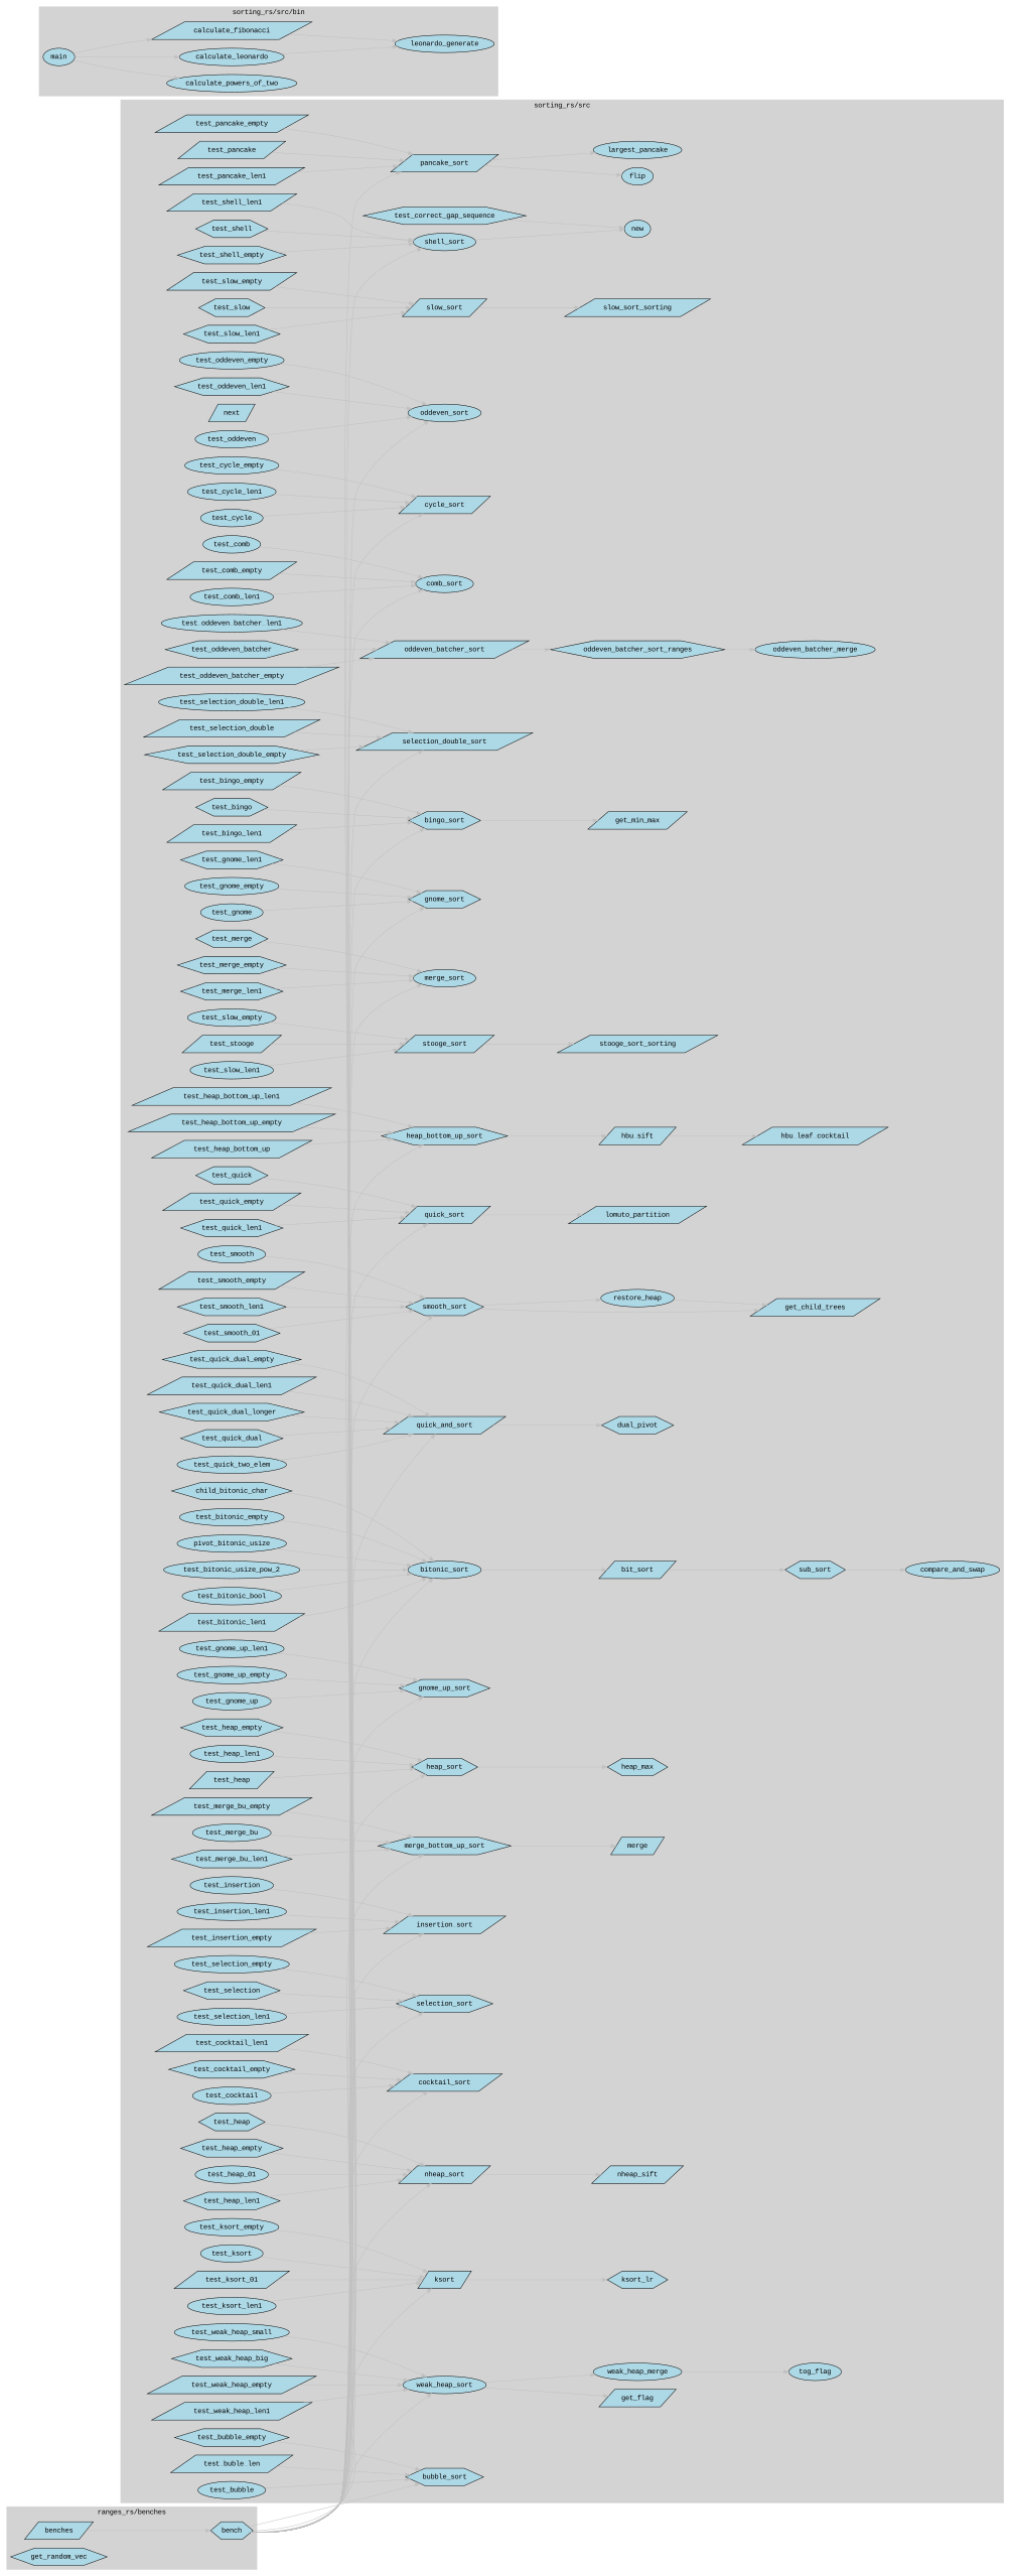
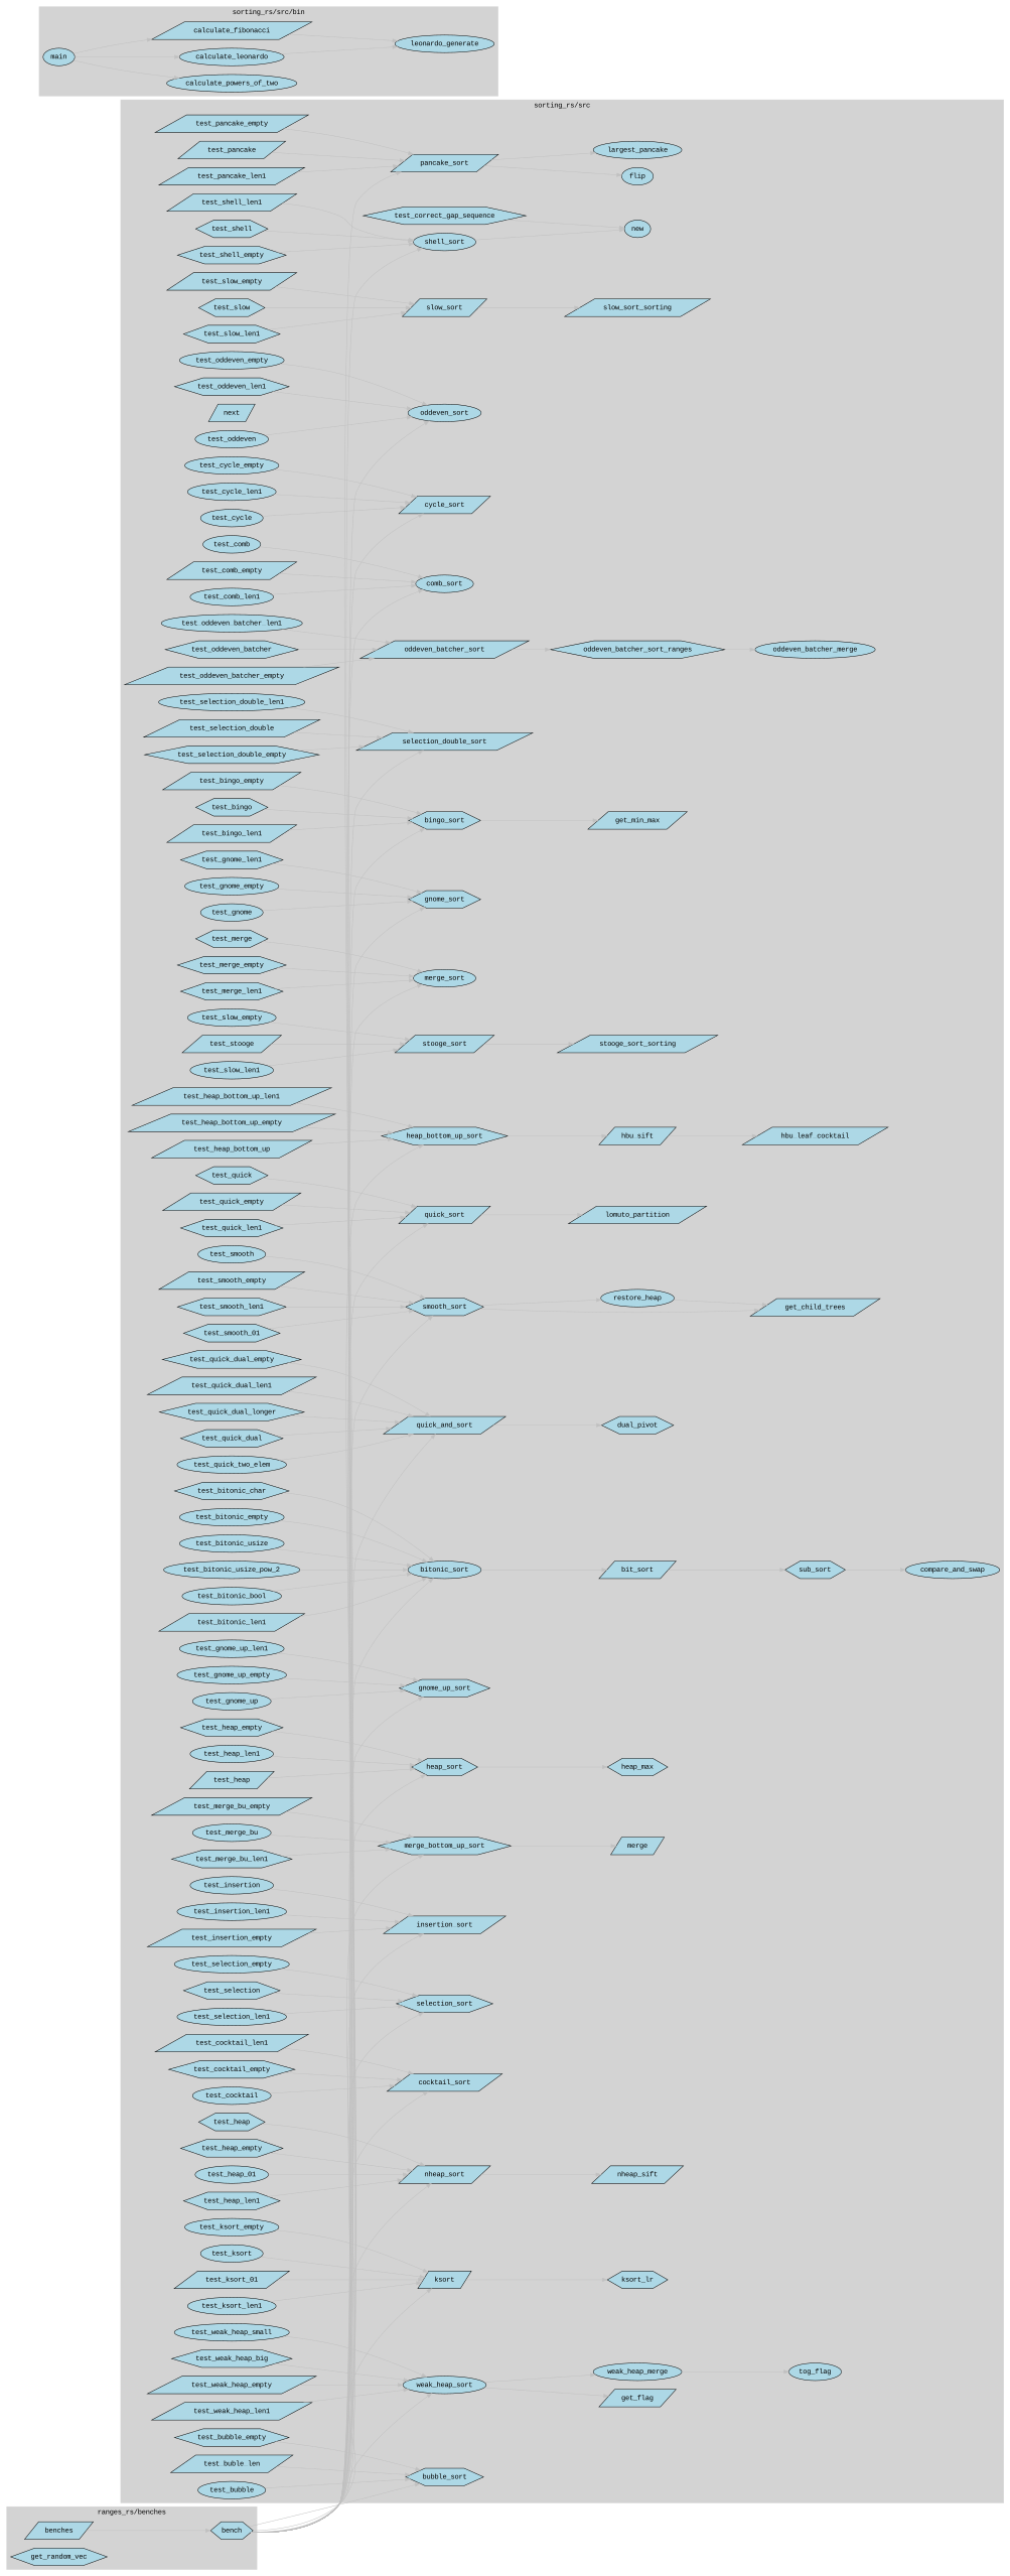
  digraph {
    fontname="Liberation Mono"
    rankdir=LR
    node [fillcolor=lightblue fontname="Liberation Mono" shape=ellipse style=filled]
    edge [color=gray fontname="Liberation Mono"]
    n1 [label=bench shape=hexagon]
    n2 [label=benches shape=parallelogram]
    n3 [label=get_random_vec shape=hexagon]
    n4 [label=test_slow_empty shape=parallelogram]
    n5 [label=test_shell_len1 shape=parallelogram]
    n6 [label=test_comb]
    n7 [label=test_selection_double_empty shape=hexagon]
    n8 [label=test_quick_dual_empty shape=hexagon]
    n9 [label=test_oddeven_batcher shape=hexagon]
    n10 [label=test_shell shape=hexagon]
    n11 [label=test_gnome_up_empty]
    n12 [label=test_cycle]
    n13 [label=bitonic_sort]
    n14 [label=test_merge_bu_len1 shape=hexagon]
    n15 [label=get_child_trees shape=parallelogram]
    n16 [label=heap_sort shape=hexagon]
    n17 [label=test_pancake_empty shape=parallelogram]
    n18 [label=next shape=parallelogram]
    n19 [label=test_pancake shape=parallelogram]
    n20 [label=test_slow_len1 shape=hexagon]
    n21 [label=test_oddeven_empty]
    n22 [label=compare_and_swap]
    n23 [label=test_insertion_len1]
    n24 [label=dual_pivot shape=hexagon]
    n25 [label=test_stooge shape=parallelogram]
    n26 [label=test_selection shape=hexagon]
    n27 [label=test_pancake_len1 shape=parallelogram]
    n28 [label=test_heap_len1 shape=hexagon]
    n29 [label=test_selection_double_len1]
    n30 [label=gnome_up_sort shape=hexagon]
    n31 [label=smooth_sort shape=hexagon]
    n32 [label=test_smooth_01 shape=hexagon]
    n33 [label=test_bitonic_empty]
    n34 [label=merge_sort]
    n35 [label=test_oddeven_len1 shape=hexagon]
    n36 [label=test_oddeven]
    n37 [label=hbu_leaf_cocktail shape=parallelogram]
    n38 [label=slow_sort shape=parallelogram]
    n39 [label=test_heap_bottom_up_empty shape=parallelogram]
    n40 [label=largest_pancake]
    n41 [label=test_cycle_empty]
    n42 [label=test_cycle_len1]
    n43 [label=test_cocktail_empty shape=hexagon]
    n44 [label=test_bingo shape=hexagon]
    n45 [label=test_correct_gap_sequence shape=hexagon]
    n46 [label=test_bingo_len1 shape=parallelogram]
    n47 [label=merge shape=parallelogram]
    n48 [label=slow_sort_sorting shape=parallelogram]
    n49 [label=weak_heap_merge]
    n50 [label=test_comb_empty shape=parallelogram]
    n51 [label=test_heap_len1]
    n52 [label=test_comb_len1]
    n53 [label=nheap_sort shape=parallelogram]
    n54 [label=test_gnome_empty]
    n55 [label=oddeven_sort]
    n56 [label=test_smooth]
    n57 [label=test_weak_heap_len1 shape=parallelogram]
    n58 [label=weak_heap_sort]
    n59 [label=test_gnome]
    n60 [label=test_quick_dual shape=hexagon]
    n61 [label=lomuto_partition shape=parallelogram]
    n62 [label=test_ksort_len1]
    n63 [label=bit_sort shape=parallelogram]
    n64 [label=test_merge_empty shape=hexagon]
    n65 [label=test_oddeven_batcher_empty shape=parallelogram]
    n66 [label=test_heap_bottom_up shape=parallelogram]
    n67 [label=test_quick_two_elem]
    n68 [label=get_flag shape=parallelogram]
    n69 [label=test_heap shape=parallelogram]
    n70 [label=test_merge_len1 shape=hexagon]
    n71 [label=sub_sort shape=hexagon]
    n72 [label=test_oddeven_batcher_len1]
    n73 [label=heap_bottom_up_sort shape=hexagon]
    n74 [label=stooge_sort shape=parallelogram]
    n75 [label=test_merge shape=hexagon]
    n76 [label=test_buble_len shape=parallelogram]
    n77 [label=test_slow_len1]
    n78 [label=cycle_sort shape=parallelogram]
    n79 [label=test_quick_empty shape=parallelogram]
    n80 [label=merge_bottom_up_sort shape=hexagon]
    n81 [label=test_shell_empty shape=hexagon]
    n82 [label=heap_max shape=hexagon]
    n83 [label=test_quick_len1 shape=hexagon]
-   n84 [label=pivot_bitonic_usize]
+   n84 [label=test_bitonic_usize]
    n85 [label=test_bingo_empty shape=parallelogram]
    n86 [label=test_heap_bottom_up_len1 shape=parallelogram]
    n87 [label=oddeven_batcher_sort shape=parallelogram]
    n88 [label=test_slow_empty]
    n89 [label=test_quick shape=hexagon]
    n90 [label=test_bitonic_usize_pow_2]
    n91 [label=new]
    n92 [label=test_smooth_empty shape=parallelogram]
    n93 [label=shell_sort]
    n94 [label=stooge_sort_sorting shape=parallelogram]
    n95 [label=oddeven_batcher_sort_ranges shape=hexagon]
    n96 [label=oddeven_batcher_merge]
    n97 [label=test_heap shape=hexagon]
    n98 [label=test_insertion_empty shape=parallelogram]
    n99 [label=gnome_sort shape=hexagon]
    n100 [label=tog_flag]
    n101 [label=test_gnome_up]
    n102 [label=cocktail_sort shape=parallelogram]
    n103 [label=test_cocktail]
    n104 [label=test_bitonic_bool]
    n105 [label=comb_sort]
    n106 [label=test_bitonic_len1 shape=parallelogram]
    n107 [label=test_slow shape=hexagon]
-   n108 [label=child_bitonic_char shape=hexagon]
+   n108 [label=test_bitonic_char shape=hexagon]
    n109 [label=test_merge_bu]
    n110 [label=test_bubble]
    n111 [label=test_selection_double shape=parallelogram]
    n112 [label=test_ksort_empty]
    n113 [label=flip]
    n114 [label=test_quick_dual_len1 shape=parallelogram]
    n115 [label=hbu_sift shape=parallelogram]
    n116 [label=test_weak_heap_small]
    n117 [label=test_gnome_len1 shape=hexagon]
    n118 [label=test_selection_len1]
    n119 [label=restore_heap]
    n120 [label=test_selection_empty]
    n121 [label=test_merge_bu_empty shape=parallelogram]
    n122 [label=test_gnome_up_len1]
    n123 [label=test_cocktail_len1 shape=parallelogram]
    n124 [label=test_smooth_len1 shape=hexagon]
    n125 [label=test_heap_empty shape=hexagon]
    n126 [label=test_ksort]
    n127 [label=test_heap_empty shape=hexagon]
    n128 [label=test_weak_heap_big shape=hexagon]
    n129 [label=test_insertion]
    n130 [label=bubble_sort shape=hexagon]
    n131 [label=test_ksort_01 shape=parallelogram]
    n132 [label=ksort_lr shape=hexagon]
    n133 [label=insertion_sort shape=parallelogram]
    n134 [label=selection_double_sort shape=parallelogram]
    n135 [label=quick_and_sort shape=parallelogram]
    n136 [label=test_weak_heap_empty shape=parallelogram]
    n137 [label=bingo_sort shape=hexagon]
    n138 [label=nheap_sift shape=parallelogram]
    n139 [label=selection_sort shape=hexagon]
    n140 [label=test_heap_01]
    n141 [label=test_bubble_empty shape=hexagon]
    n142 [label=get_min_max shape=parallelogram]
    n143 [label=test_quick_dual_longer shape=hexagon]
    n144 [label=quick_sort shape=parallelogram]
    n145 [label=pancake_sort shape=parallelogram]
    n146 [label=ksort shape=parallelogram]
    n147 [label=calculate_fibonacci shape=parallelogram]
    n148 [label=leonardo_generate]
    n149 [label=main]
    n150 [label=calculate_powers_of_two]
    n151 [label=calculate_leonardo]
    subgraph cluster_1 {
      color=lightgrey
      label="ranges_rs/benches"
      style=filled
      n1
      n2
      n3
    }
    subgraph cluster_2 {
      color=lightgrey
      label="sorting_rs/src"
      style=filled
      n4
      n5
      n6
      n7
      n8
      n9
      n10
      n11
      n12
      n13
      n14
      n15
      n16
      n17
      n18
      n19
      n20
      n21
      n22
      n23
      n24
      n25
      n26
      n27
      n28
      n29
      n30
      n31
      n32
      n33
      n34
      n35
      n36
      n37
      n38
      n39
      n40
      n41
      n42
      n43
      n44
      n45
      n46
      n47
      n48
      n49
      n50
      n51
      n52
      n53
      n54
      n55
      n56
      n57
      n58
      n59
      n60
      n61
      n62
      n63
      n64
      n65
      n66
      n67
      n68
      n69
      n70
      n71
      n72
      n73
      n74
      n75
      n76
      n77
      n78
      n79
      n80
      n81
      n82
      n83
      n84
      n85
      n86
      n87
      n88
      n89
      n90
      n91
      n92
      n93
      n94
      n95
      n96
      n97
      n98
      n99
      n100
      n101
      n102
      n103
      n104
      n105
      n106
      n107
      n108
      n109
      n110
      n111
      n112
      n113
      n114
      n115
      n116
      n117
      n118
      n119
      n120
      n121
      n122
      n123
      n124
      n125
      n126
      n127
      n128
      n129
      n130
      n131
      n132
      n133
      n134
      n135
      n136
      n137
      n138
      n139
      n140
      n141
      n142
      n143
      n144
      n145
      n146
    }
    subgraph cluster_3 {
      color=lightgrey
      label="sorting_rs/src/bin"
      style=filled
      n147
      n148
      n149
      n150
      n151
    }
    n1 -> n13
    n1 -> n16
    n1 -> n30
    n1 -> n31
    n1 -> n34
    n1 -> n53
    n1 -> n55
    n1 -> n58
    n1 -> n73
    n1 -> n78
    n1 -> n80
    n1 -> n93
    n1 -> n99
    n1 -> n102
    n1 -> n105
    n1 -> n130
    n1 -> n133
    n1 -> n134
    n1 -> n135
    n1 -> n137
    n1 -> n139
    n1 -> n144
    n1 -> n145
    n1 -> n146
    n2 -> n1
    n4 -> n38
    n5 -> n93
    n6 -> n105
    n7 -> n134
    n8 -> n135
    n9 -> n87
    n10 -> n93
    n11 -> n30
    n12 -> n78
    n13 -> n63
    n14 -> n80
    n16 -> n82
    n17 -> n145
    n19 -> n145
    n20 -> n38
    n21 -> n55
    n23 -> n133
    n25 -> n74
    n26 -> n139
    n27 -> n145
    n28 -> n53
    n29 -> n134
    n31 -> n15
    n31 -> n119
    n32 -> n31
    n33 -> n13
    n35 -> n55
    n36 -> n55
    n38 -> n48
    n39 -> n73
    n41 -> n78
    n42 -> n78
    n43 -> n102
    n44 -> n137
    n45 -> n91
    n46 -> n137
    n49 -> n100
    n50 -> n105
    n51 -> n16
    n52 -> n105
    n53 -> n138
    n54 -> n99
    n56 -> n31
    n57 -> n58
    n58 -> n49
    n58 -> n68
    n59 -> n99
    n60 -> n135
    n62 -> n146
    n63 -> n71
    n64 -> n34
    n65 -> n87
    n66 -> n73
    n67 -> n135
    n69 -> n16
    n70 -> n34
    n71 -> n22
    n72 -> n87
    n73 -> n115
    n74 -> n94
    n75 -> n34
    n76 -> n130
    n77 -> n74
    n79 -> n144
    n80 -> n47
    n81 -> n93
    n83 -> n144
    n84 -> n13
    n85 -> n137
    n86 -> n73
    n87 -> n95
    n88 -> n74
    n89 -> n144
    n90 -> n13
    n92 -> n31
    n93 -> n91
    n95 -> n96
    n97 -> n53
    n98 -> n133
    n101 -> n30
    n103 -> n102
    n104 -> n13
    n106 -> n13
    n107 -> n38
    n108 -> n13
    n109 -> n80
    n110 -> n130
    n111 -> n134
    n112 -> n146
    n114 -> n135
    n115 -> n37
    n116 -> n58
    n117 -> n99
    n118 -> n139
    n119 -> n15
    n120 -> n139
    n121 -> n80
    n122 -> n30
    n123 -> n102
    n124 -> n31
    n125 -> n53
    n126 -> n146
    n127 -> n16
    n128 -> n58
    n129 -> n133
    n131 -> n146
    n135 -> n24
    n136 -> n58
    n137 -> n142
    n140 -> n53
    n141 -> n130
    n143 -> n135
    n144 -> n61
    n145 -> n40
    n145 -> n113
    n146 -> n132
    n147 -> n148
    n149 -> n147
    n149 -> n150
    n149 -> n151
    n151 -> n148
  }
